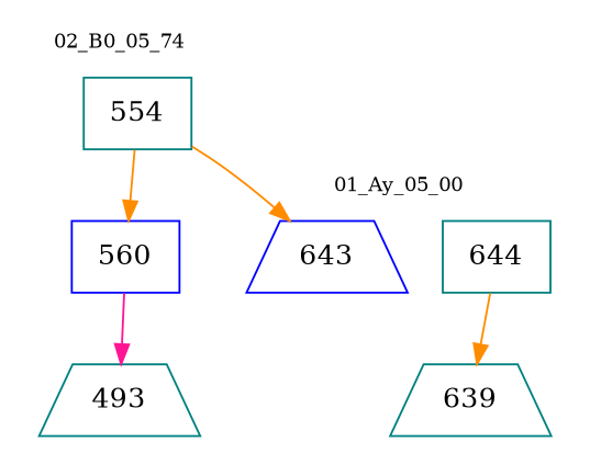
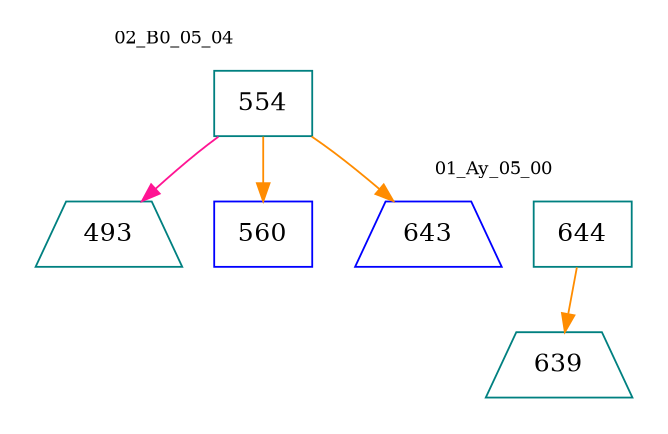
  digraph {
    node [color=teal shape=box]
    edge [color=darkorange]
    n1 [label=644]
    n2 [label=639 shape=trapezium]
    n3 [color=blue label=643 shape=trapezium]
    n4 [label=554]
    n5 [label=493 shape=trapezium]
    n6 [color=blue label=560]
    subgraph cluster_1 {
      color=white
      fontsize=10
      label="01_Ay_05_00"
      n1
      n2
      n3
    }
    subgraph cluster_2 {
      color=white
      fontsize=10
-     label="02_B0_05_74"
+     label="02_B0_05_04"
      n4
      n5
      n6
    }
    n1 -> n2
    n4 -> n3
-   n6 -> n5 [color=deeppink]
+   n4 -> n5 [color=deeppink]
    n4 -> n6
  }
